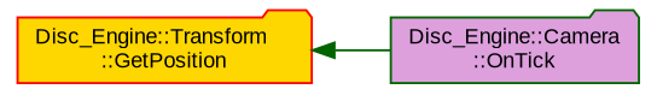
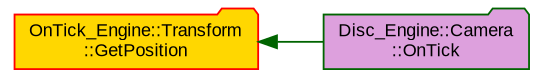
  digraph {
    rankdir=LR
    fontname="Liberation Sans"
    node [fontname="Liberation Sans" fontsize=10 shape=folder style=filled]
-   n1 [color=red fillcolor=gold fontcolor=black height=0.2 label="Disc_Engine::Transform\l::GetPosition" width=0.4]
+   n1 [color=red fillcolor=gold fontcolor=black height=0.2 label="OnTick_Engine::Transform\l::GetPosition" width=0.4]
    n2 [color=darkgreen fillcolor=plum height=0.2 label="Disc_Engine::Camera\l::OnTick" width=0.4]
    n1 -> n2 [color=darkgreen dir=back fontname="Liberation Sans" fontsize=10 labelfontname=Helvetica labelfontsize=10 style=solid]
  }
